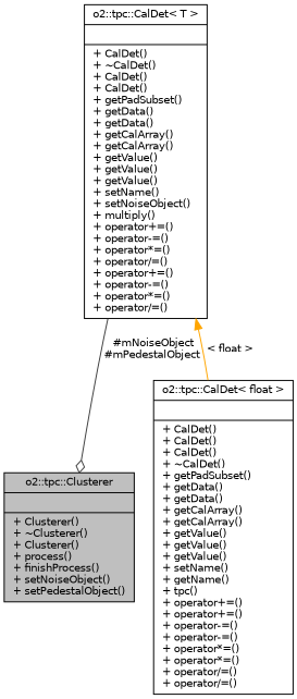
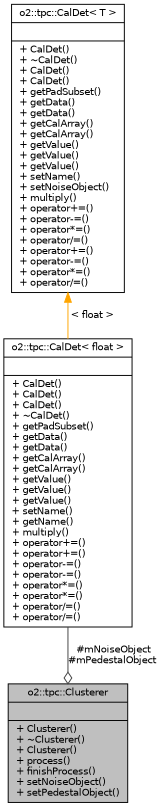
  digraph {
    node [color=black fontname=Helvetica fontsize=10 shape=record]
    edge [fontname=Helvetica fontsize=10 labelfontname=Helvetica labelfontsize=10 style=solid]
    n1 [fillcolor=grey75 fontcolor=black height=0.2 label="{o2::tpc::Clusterer\n||+ Clusterer()\l+ ~Clusterer()\l+ Clusterer()\l+ process()\l+ finishProcess()\l+ setNoiseObject()\l+ setPedestalObject()\l}" style=filled width=0.4]
-   n2 [height=0.2 label="{o2::tpc::CalDet\< float \>\n||+ CalDet()\l+ CalDet()\l+ CalDet()\l+ ~CalDet()\l+ getPadSubset()\l+ getData()\l+ getData()\l+ getCalArray()\l+ getCalArray()\l+ getValue()\l+ getValue()\l+ getValue()\l+ setName()\l+ getName()\l+ tpc()\l+ operator+=()\l+ operator+=()\l+ operator-=()\l+ operator-=()\l+ operator*=()\l+ operator*=()\l+ operator/=()\l+ operator/=()\l}" width=0.4]
+   n2 [height=0.2 label="{o2::tpc::CalDet\< float \>\n||+ CalDet()\l+ CalDet()\l+ CalDet()\l+ ~CalDet()\l+ getPadSubset()\l+ getData()\l+ getData()\l+ getCalArray()\l+ getCalArray()\l+ getValue()\l+ getValue()\l+ getValue()\l+ setName()\l+ getName()\l+ multiply()\l+ operator+=()\l+ operator+=()\l+ operator-=()\l+ operator-=()\l+ operator*=()\l+ operator*=()\l+ operator/=()\l+ operator/=()\l}" width=0.4]
    n3 [height=0.2 label="{o2::tpc::CalDet\< T \>\n||+ CalDet()\l+ ~CalDet()\l+ CalDet()\l+ CalDet()\l+ getPadSubset()\l+ getData()\l+ getData()\l+ getCalArray()\l+ getCalArray()\l+ getValue()\l+ getValue()\l+ getValue()\l+ setName()\l+ setNoiseObject()\l+ multiply()\l+ operator+=()\l+ operator-=()\l+ operator*=()\l+ operator/=()\l+ operator+=()\l+ operator-=()\l+ operator*=()\l+ operator/=()\l}" width=0.4]
-   n3 -> n1 [arrowhead=odiamond color=grey25 label=" #mNoiseObject\n#mPedestalObject"]
+   n2 -> n1 [arrowhead=odiamond color=grey25 label=" #mNoiseObject\n#mPedestalObject"]
    n3 -> n2 [color=orange dir=back label=" \< float \>"]
  }
